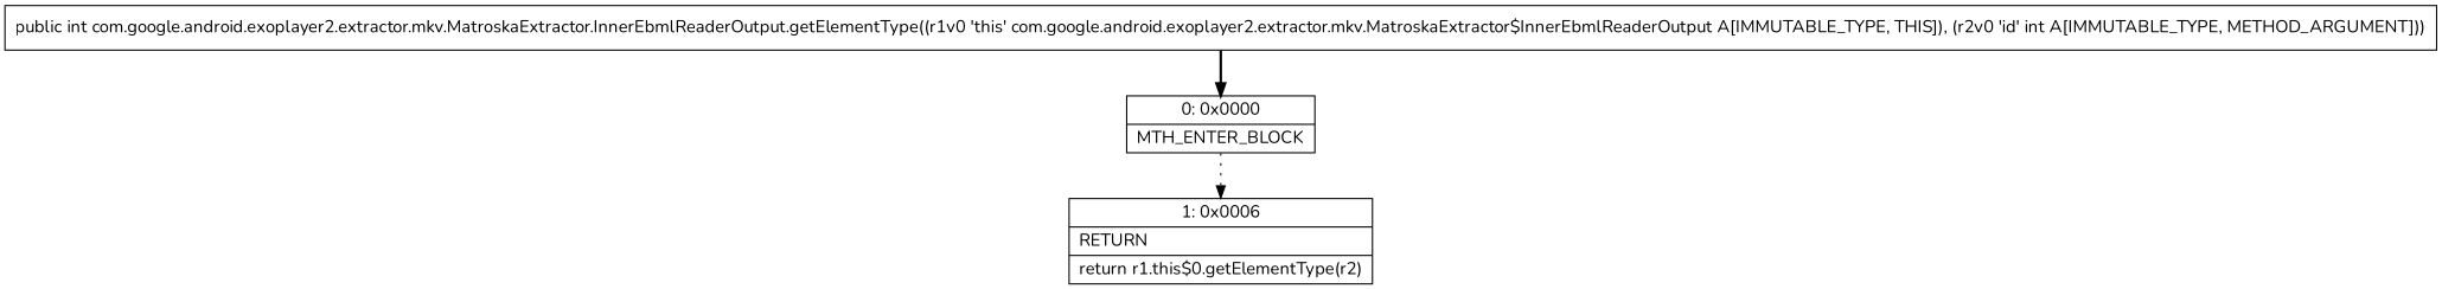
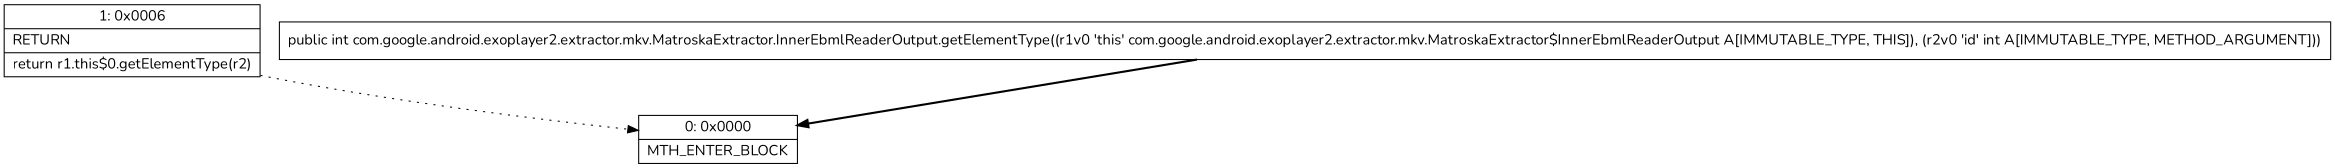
  digraph {
    fontname=Nunito
    node [shape=record fontname=Nunito]
    edge [fontname=Nunito]
    n1 [label="{0\:\ 0x0000|MTH_ENTER_BLOCK\l}"]
    n2 [label="{1\:\ 0x0006|RETURN\l|return r1.this$0.getElementType(r2)\l}"]
    n3 [label="{public int com.google.android.exoplayer2.extractor.mkv.MatroskaExtractor.InnerEbmlReaderOutput.getElementType((r1v0 'this' com.google.android.exoplayer2.extractor.mkv.MatroskaExtractor$InnerEbmlReaderOutput A[IMMUTABLE_TYPE, THIS]), (r2v0 'id' int A[IMMUTABLE_TYPE, METHOD_ARGUMENT])) }"]
-   n1 -> n2 [style=dotted]
+   n2 -> n1 [style=dotted]
    n3 -> n1 [style=bold]
  }
